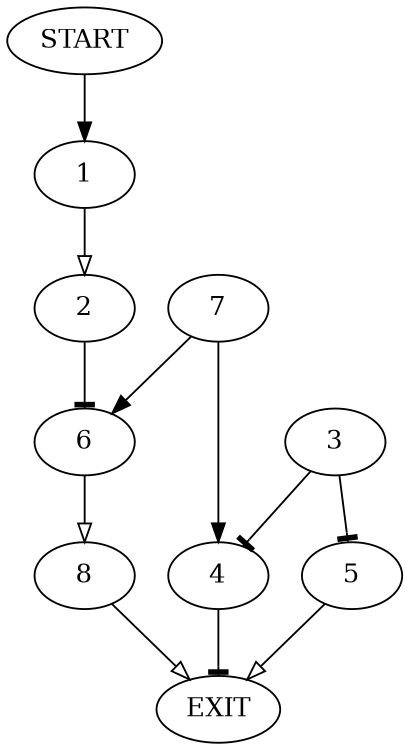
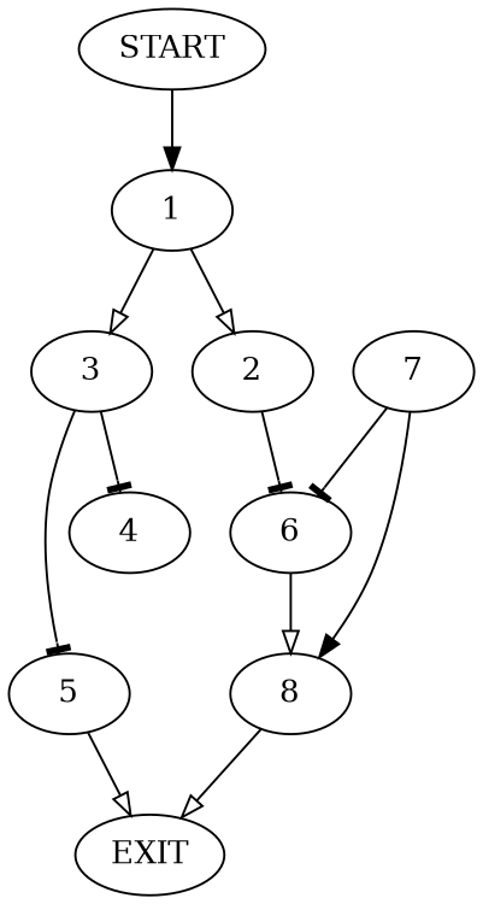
  digraph {
    edge [arrowhead=onormal]
    n1 [label=START]
    1
    2
    3
    n5 [label=EXIT]
    6
    4
    5
    8
    7
    n1 -> 1 [arrowhead=normal]
    1 -> 2
+   1 -> 3
    2 -> 6 [arrowhead=tee]
    3 -> 4 [arrowhead=tee]
    3 -> 5 [arrowhead=tee]
    6 -> 8
-   4 -> n5 [arrowhead=tee]
    5 -> n5
    8 -> n5
-   7 -> 6 [arrowhead=normal]
-   7 -> 4 [arrowhead=normal]
+   7 -> 6 [arrowhead=tee]
+   7 -> 8 [arrowhead=normal]
  }
